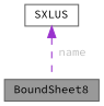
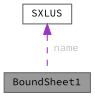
  digraph {
    fontname="Source Code Pro"
    node [color=gray40 fontname="Source Code Pro" fontsize=10 shape=box style=filled]
-   n1 [fillcolor=grey60 fontcolor=black height=0.2 label=BoundSheet8 width=0.4]
+   n1 [fillcolor=grey60 fontcolor=black height=0.2 label=BoundSheet1 width=0.4]
    n2 [fillcolor=white height=0.2 label=SXLUS width=0.4]
    n2 -> n1 [color=darkorchid3 dir=back fontcolor=grey fontname="Source Code Pro" fontsize=10 label=" name" labelfontname=Helvetica labelfontsize=10 style=dashed]
  }
